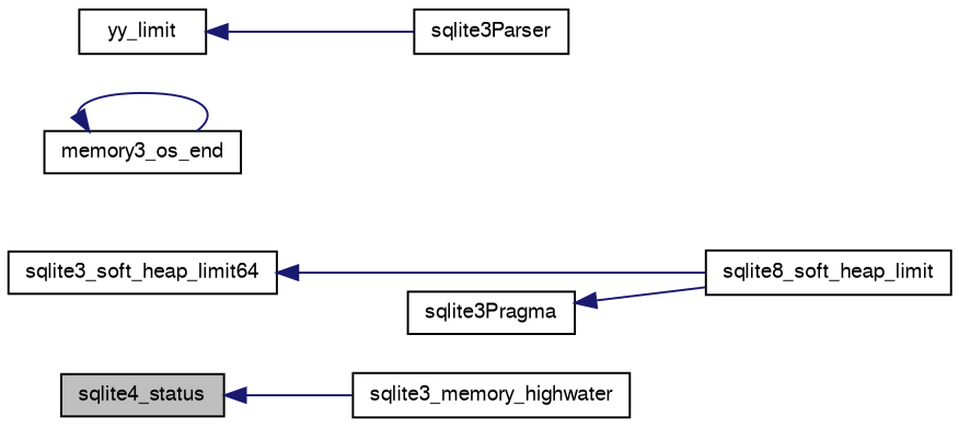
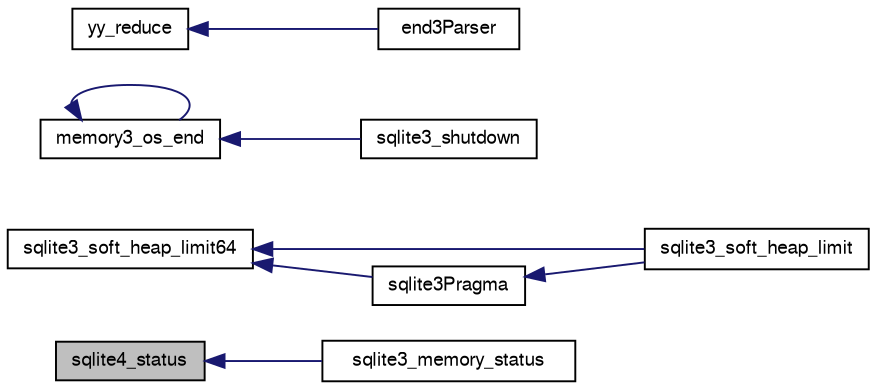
  digraph {
    rankdir=LR
    node [color=black fillcolor=white fontname=FreeSans fontsize=10 shape=record style=filled]
    edge [color=midnightblue dir=back fontname=FreeSans fontsize=10 labelfontname=FreeSans labelfontsize=10 style=solid]
    n1 [fillcolor=grey75 fontcolor=black height=0.2 label=sqlite4_status width=0.4]
-   n2 [height=0.2 label=sqlite3_memory_highwater width=0.4]
+   n2 [height=0.2 label=sqlite3_memory_status width=0.4]
    n3 [height=0.2 label=sqlite3_soft_heap_limit64 width=0.4]
-   n4 [height=0.2 label=sqlite8_soft_heap_limit width=0.4]
+   n4 [height=0.2 label=sqlite3_soft_heap_limit width=0.4]
    n5 [height=0.2 label=sqlite3Pragma width=0.4]
    n6 [height=0.2 label=memory3_os_end width=0.4]
-   n8 [height=0.2 label=yy_limit width=0.4]
-   n9 [height=0.2 label=sqlite3Parser width=0.4]
+   n7 [height=0.2 label=sqlite3_shutdown width=0.4]
+   n8 [height=0.2 label=yy_reduce width=0.4]
+   n9 [height=0.2 label=end3Parser width=0.4]
    n1 -> n2
    n3 -> n4
+   n3 -> n5
    n5 -> n4
    n6 -> n6
+   n6 -> n7
    n8 -> n9
  }
